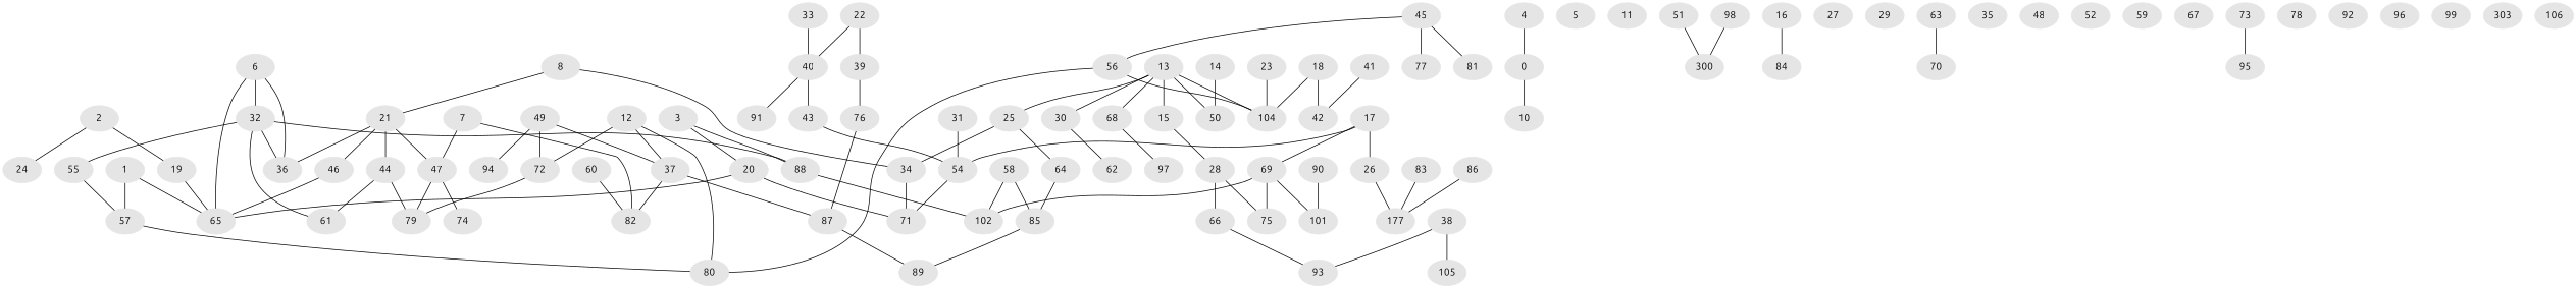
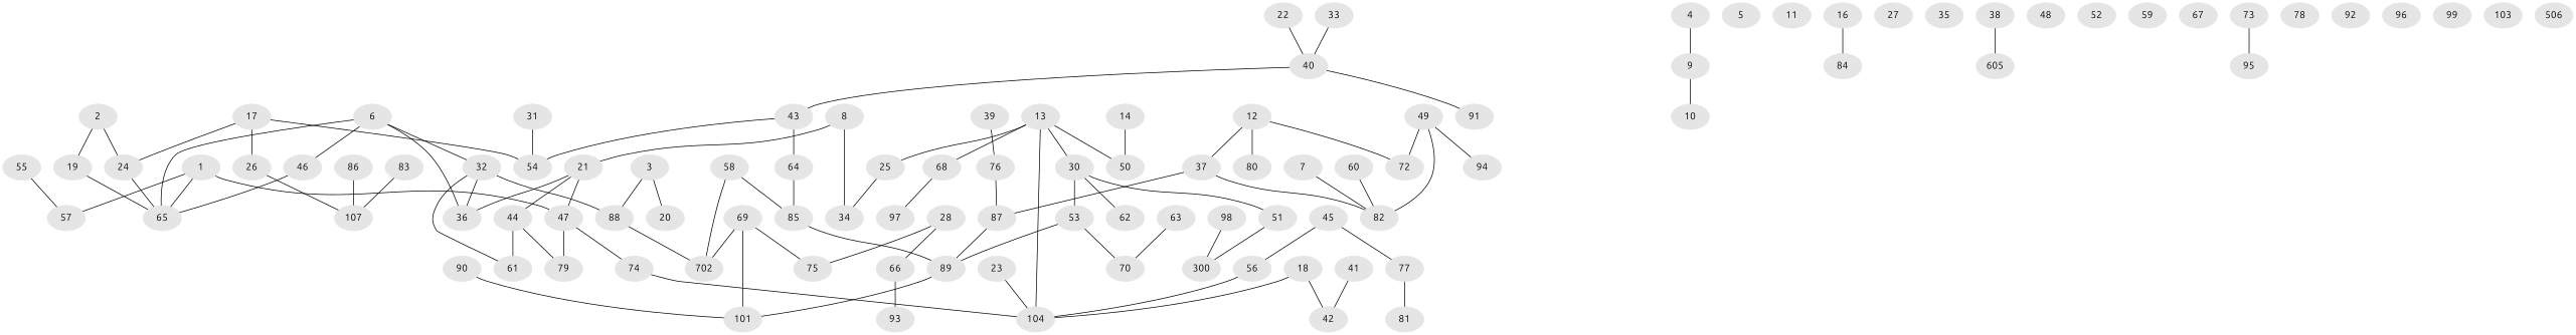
  graph {
    fontname=Ubuntu
    node [color=gray90 fontname=Ubuntu style=filled]
    edge [fontname=Ubuntu]
    1
    57
    65
    80
    2
    19
    24
    3
    20
    88
-   71
-   102
+   102 [label=702]
    4
-   9 [label=0]
+   9
    10
    5
    6
    32
    36
    46
    55
    61
    7
    47
    82
    79
    74
    8
    21
    34
    44
    11
    12
    37
    72
    87
    13
-   15
    25
    30
    50
    68
    104
    28
    64
    51
+   53
    62
    97
    14
    66
    75
    16
    84
    17
    26
    54
-   107 [label=177]
+   107
    18
    42
    22
    39
    40
    76
    43
    91
    23
    85
    27
    93
-   29
    n72 [label=300]
    70
    89
    31
    33
    35
    38
-   105
+   105 [label=605]
    41
    45
    56
    77
    81
    48
    49
    94
    52
    101
    58
    59
    60
    63
    67
    69
    73
    95
    78
    83
    86
    90
    92
    96
    98
    99
-   103 [label=303]
-   106
+   103
+   106 [label=506]
    1 -- 57
    1 -- 65
-   57 -- 80
    2 -- 19
    2 -- 24
    19 -- 65
    3 -- 20
    3 -- 88
-   20 -- 65
-   20 -- 71
+   24 -- 65
    88 -- 102
    4 -- 9
    9 -- 10
    6 -- 65
    6 -- 32
    6 -- 36
-   21 -- 46
+   6 -- 46
    32 -- 88
    32 -- 36
-   32 -- 55
    32 -- 61
    46 -- 65
    55 -- 57
-   7 -- 47
+   1 -- 47
    7 -- 82
    47 -- 79
    47 -- 74
+   74 -- 104
    8 -- 21
    8 -- 34
    21 -- 36
    21 -- 47
    21 -- 44
-   34 -- 71
    44 -- 61
    44 -- 79
    12 -- 80
    12 -- 37
    12 -- 72
    37 -- 82
    37 -- 87
-   72 -- 79
    87 -- 89
-   13 -- 15
    13 -- 25
    13 -- 30
    13 -- 50
    13 -- 68
    13 -- 104
-   15 -- 28
    25 -- 34
-   25 -- 64
+   43 -- 64
+   30 -- 51
+   30 -- 53
    30 -- 62
    68 -- 97
    28 -- 66
    28 -- 75
    64 -- 85
    51 -- n72
+   53 -- 70
+   53 -- 89
    14 -- 50
    66 -- 93
    16 -- 84
-   17 -- 69
+   17 -- 24
    17 -- 26
    17 -- 54
    26 -- 107
-   54 -- 71
    18 -- 104
    18 -- 42
-   22 -- 39
    22 -- 40
    39 -- 76
    40 -- 43
    40 -- 91
    76 -- 87
    43 -- 54
    23 -- 104
    85 -- 89
+   89 -- 101
    31 -- 54
    33 -- 40
-   38 -- 93
    38 -- 105
    41 -- 42
    45 -- 56
    45 -- 77
-   45 -- 81
-   56 -- 80
+   77 -- 81
    56 -- 104
-   49 -- 37
+   49 -- 82
    49 -- 72
    49 -- 94
    58 -- 102
    58 -- 85
    60 -- 82
    63 -- 70
    69 -- 102
    69 -- 75
    69 -- 101
    73 -- 95
    83 -- 107
    86 -- 107
    90 -- 101
    98 -- n72
  }
